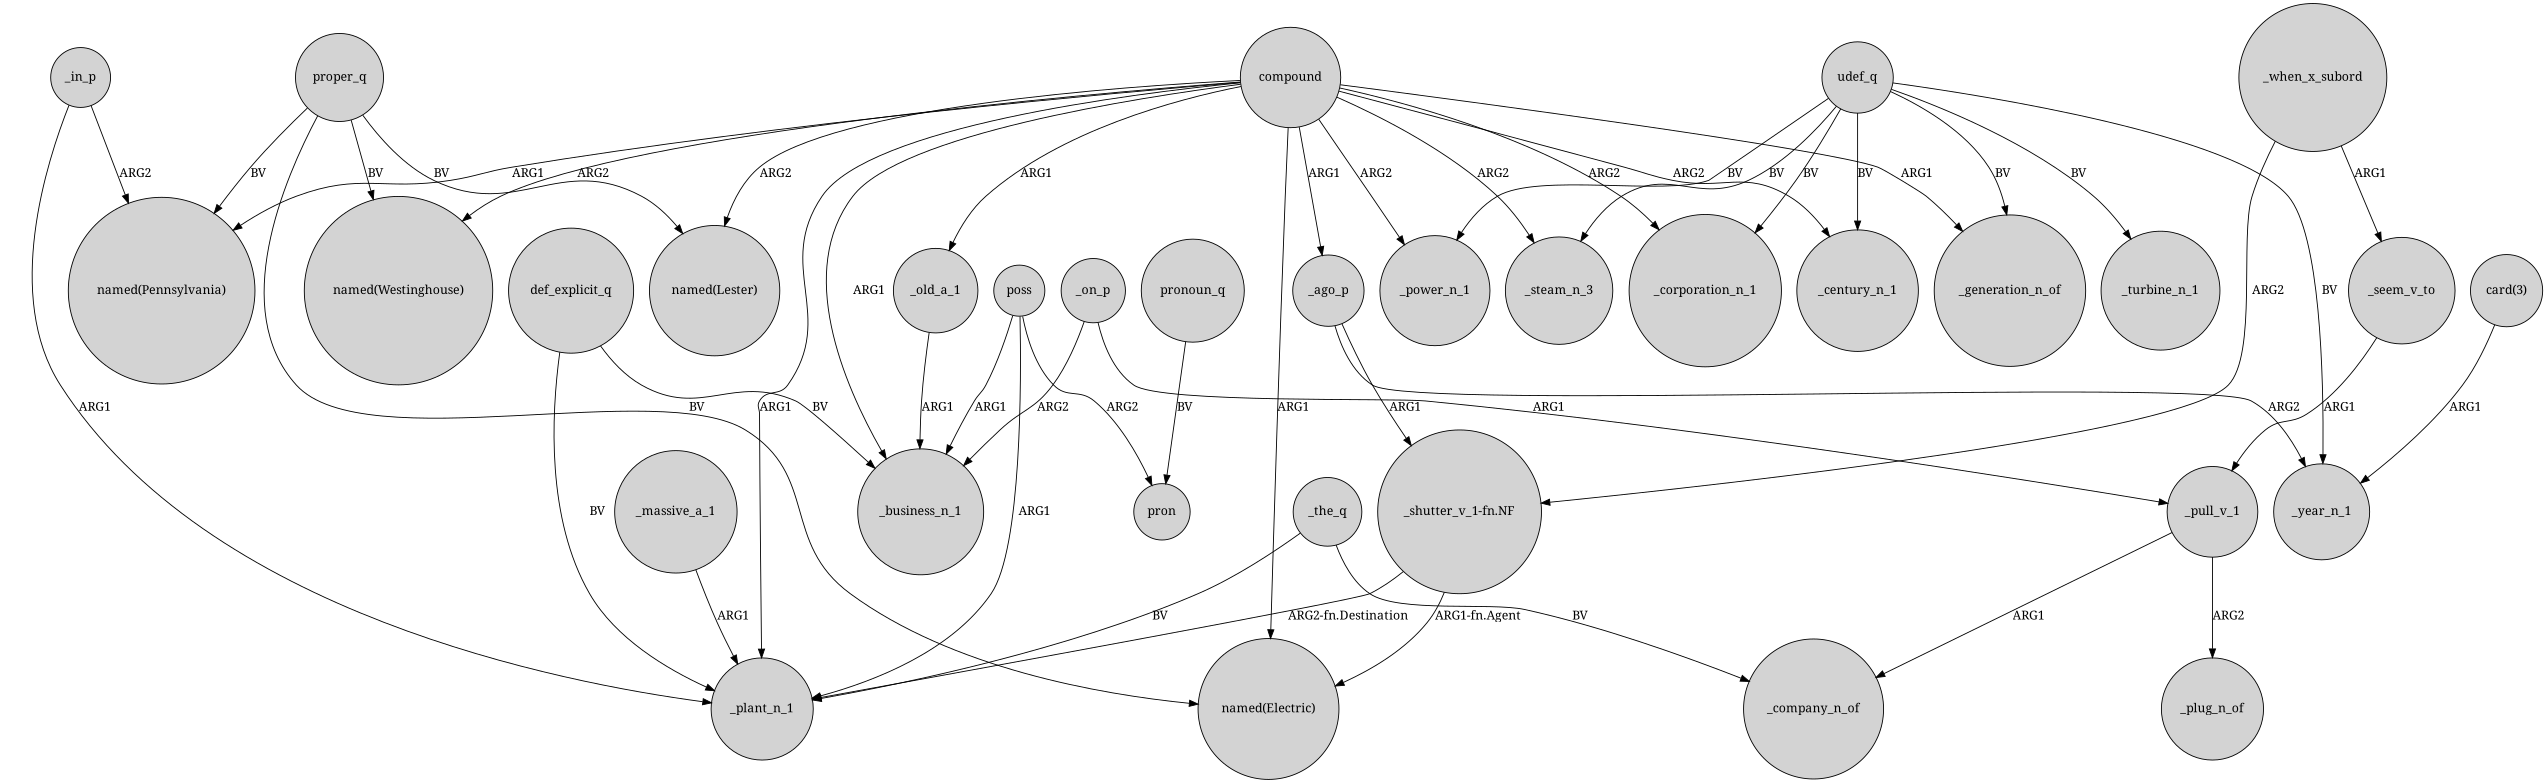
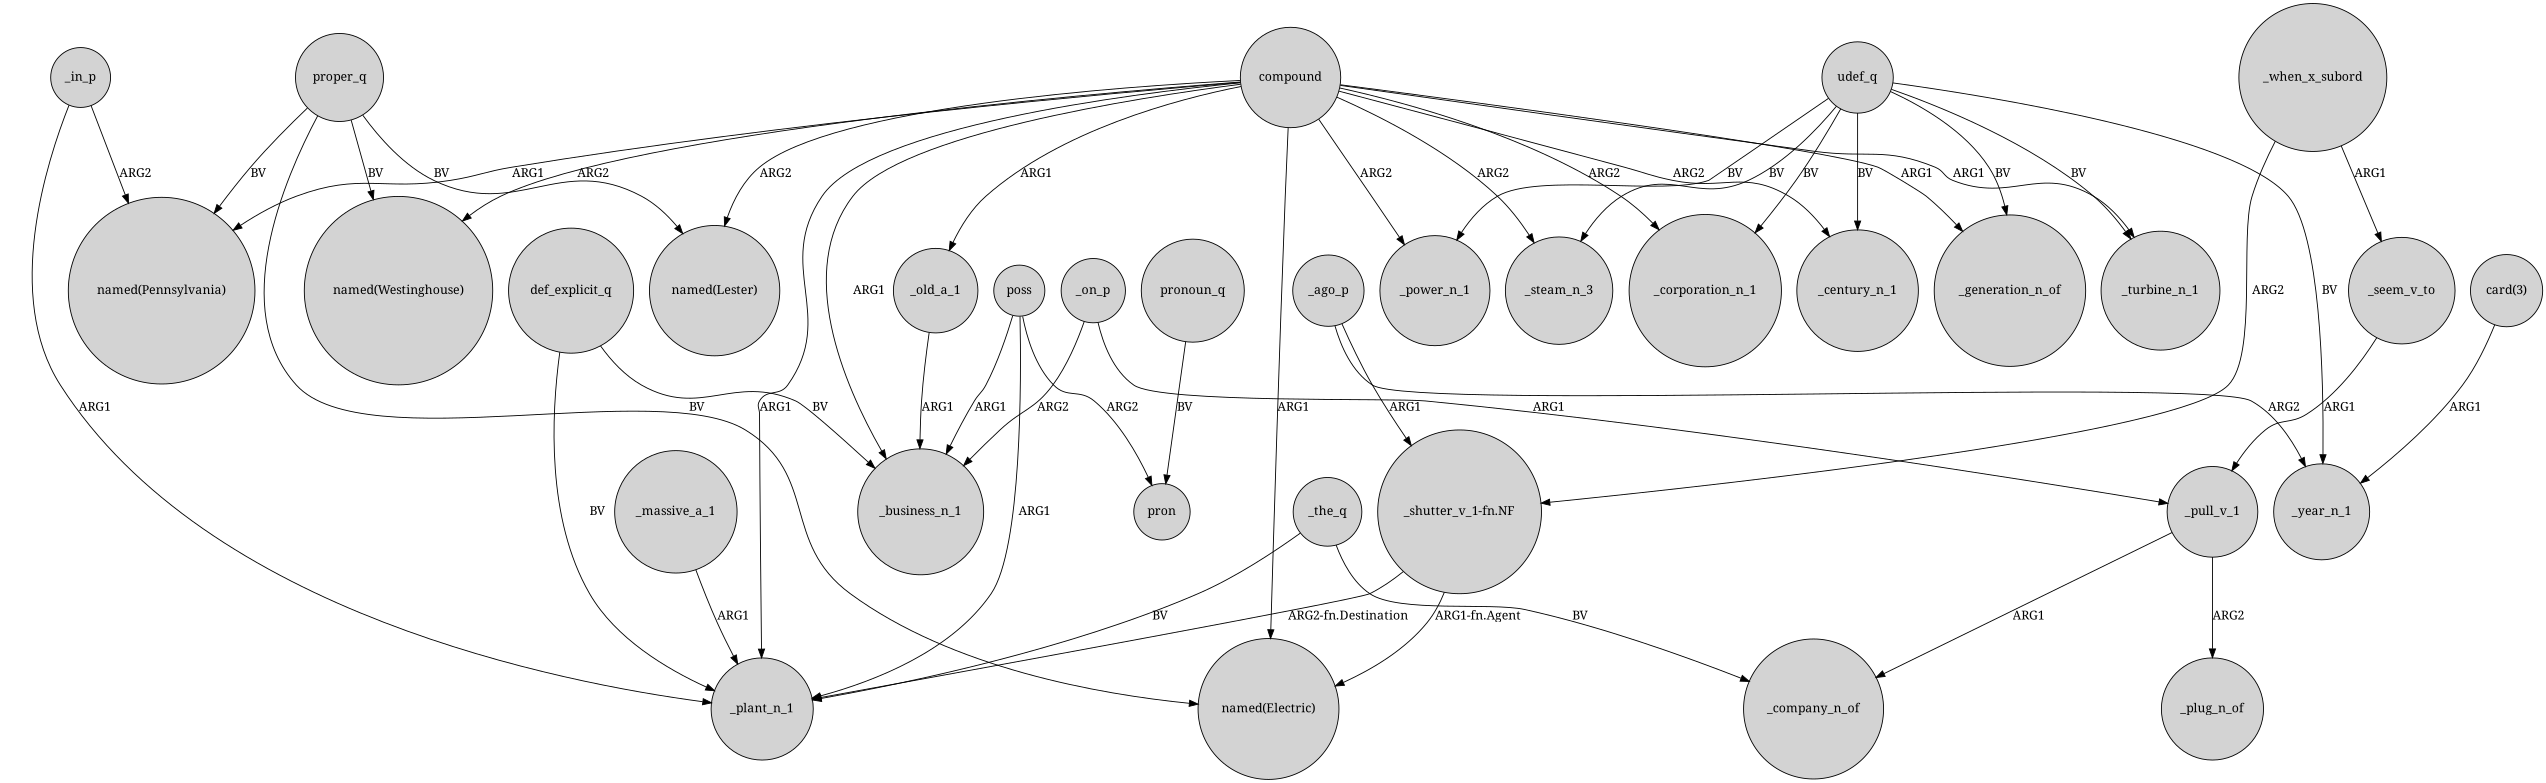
  digraph {
    fontname="Noto Serif"
    node [fontname="Noto Serif" shape=circle style=filled]
    edge [fontname="Noto Serif"]
    "_shutter_v_1-fn.NF"
    _plant_n_1
    "named(Electric)"
    poss
    pron
    _business_n_1
    _seem_v_to
    _pull_v_1
    _company_n_of
    _plug_n_of
    def_explicit_q
    compound
    _turbine_n_1
    _corporation_n_1
    "named(Westinghouse)"
    n16 [label=_steam_n_3]
    "named(Lester)"
    "named(Pennsylvania)"
    _old_a_1
    _power_n_1
    _century_n_1
    _generation_n_of
    _ago_p
    _year_n_1
    proper_q
    udef_q
    _the_q
    _on_p
    _in_p
    _when_x_subord
    pronoun_q
    _massive_a_1
    "card(3)"
    "_shutter_v_1-fn.NF" -> _plant_n_1 [label="ARG2-fn.Destination"]
    "_shutter_v_1-fn.NF" -> "named(Electric)" [label="ARG1-fn.Agent"]
    poss -> _plant_n_1 [label=ARG1]
    poss -> pron [label=ARG2]
    poss -> _business_n_1 [label=ARG1]
    _seem_v_to -> _pull_v_1 [label=ARG1]
    _pull_v_1 -> _company_n_of [label=ARG1]
    _pull_v_1 -> _plug_n_of [label=ARG2]
    def_explicit_q -> _plant_n_1 [label=BV]
    def_explicit_q -> _business_n_1 [label=BV]
    compound -> _plant_n_1 [label=ARG1]
    compound -> "named(Electric)" [label=ARG1]
    compound -> _business_n_1 [label=ARG1]
-   compound -> _ago_p [label=ARG1]
+   compound -> _turbine_n_1 [label=ARG1]
    compound -> _corporation_n_1 [label=ARG2]
    compound -> "named(Westinghouse)" [label=ARG2]
    compound -> n16 [label=ARG2]
    compound -> "named(Lester)" [label=ARG2]
    compound -> "named(Pennsylvania)" [label=ARG1]
    compound -> _old_a_1 [label=ARG1]
    compound -> _power_n_1 [label=ARG2]
    compound -> _century_n_1 [label=ARG2]
    compound -> _generation_n_of [label=ARG1]
    _old_a_1 -> _business_n_1 [label=ARG1]
    _ago_p -> "_shutter_v_1-fn.NF" [label=ARG1]
    _ago_p -> _year_n_1 [label=ARG2]
    proper_q -> "named(Electric)" [label=BV]
    proper_q -> "named(Westinghouse)" [label=BV]
    proper_q -> "named(Lester)" [label=BV]
    proper_q -> "named(Pennsylvania)" [label=BV]
    udef_q -> _turbine_n_1 [label=BV]
    udef_q -> _corporation_n_1 [label=BV]
    udef_q -> n16 [label=BV]
    udef_q -> _power_n_1 [label=BV]
    udef_q -> _century_n_1 [label=BV]
    udef_q -> _generation_n_of [label=BV]
    udef_q -> _year_n_1 [label=BV]
    _the_q -> _plant_n_1 [label=BV]
    _the_q -> _company_n_of [label=BV]
    _on_p -> _business_n_1 [label=ARG2]
    _on_p -> _pull_v_1 [label=ARG1]
    _in_p -> _plant_n_1 [label=ARG1]
    _in_p -> "named(Pennsylvania)" [label=ARG2]
    _when_x_subord -> "_shutter_v_1-fn.NF" [label=ARG2]
    _when_x_subord -> _seem_v_to [label=ARG1]
    pronoun_q -> pron [label=BV]
    _massive_a_1 -> _plant_n_1 [label=ARG1]
    "card(3)" -> _year_n_1 [label=ARG1]
  }
